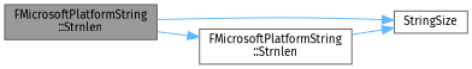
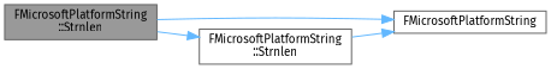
  digraph {
    rankdir=LR
    fontname="Fira Sans"
    node [color=grey40 fillcolor=white fontname="Fira Sans" fontsize=10 shape=box style=filled]
    edge [color=steelblue1 fontname="Fira Sans" fontsize=10 labelfontname=Helvetica labelfontsize=10 style=solid]
    n1 [color=gray40 fillcolor=grey60 fontcolor=black height=0.2 label="FMicrosoftPlatformString\l::Strnlen" width=0.4]
-   n2 [height=0.2 label=StringSize width=0.4]
+   n2 [height=0.2 label=FMicrosoftPlatformString width=0.4]
    n3 [height=0.2 label="FMicrosoftPlatformString\l::Strnlen" width=0.4]
    n1 -> n2
    n1 -> n3
    n3 -> n2
  }
